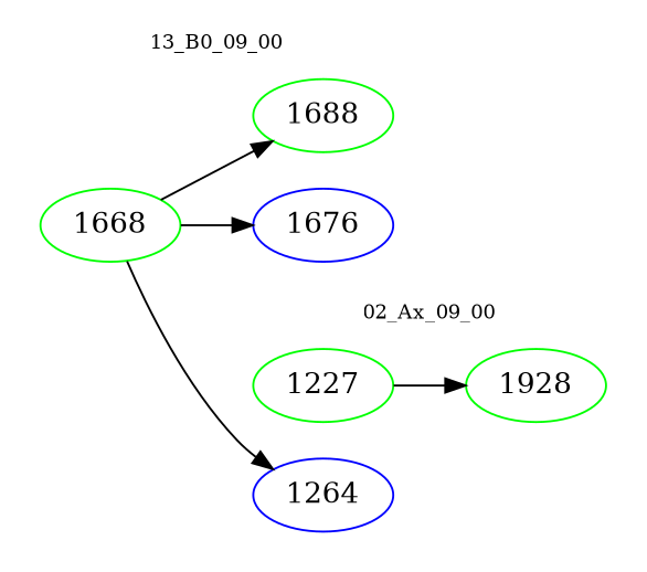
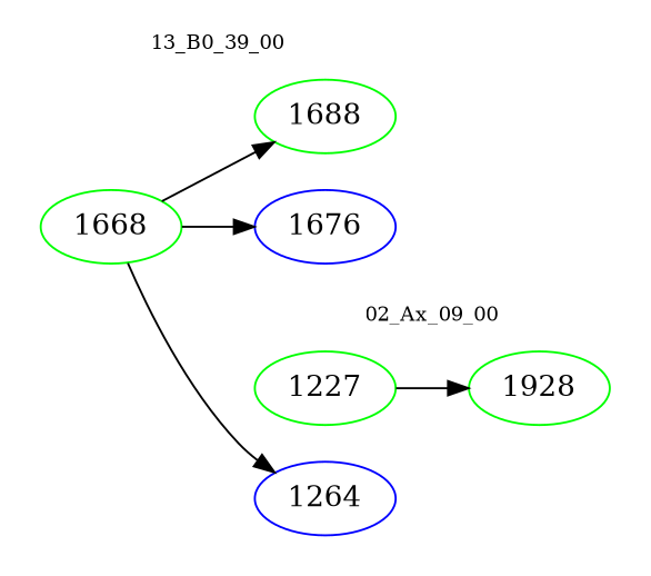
  digraph {
    rankdir=LR
    node [color=green]
    edge [color=black]
    n1 [label=1227]
    n2 [color=blue label=1264]
    n3 [label=1928]
    n4 [label=1668]
    n5 [color=blue label=1676]
    n6 [label=1688]
    subgraph cluster_1 {
      color=white
      fontsize=10
      label="02_Ax_09_00"
      n1
      n2
      n3
    }
    subgraph cluster_2 {
      color=white
      fontsize=10
-     label="13_B0_09_00"
+     label="13_B0_39_00"
      n4
      n5
      n6
    }
    n1 -> n3
    n4 -> n2
    n4 -> n5
    n4 -> n6
  }
